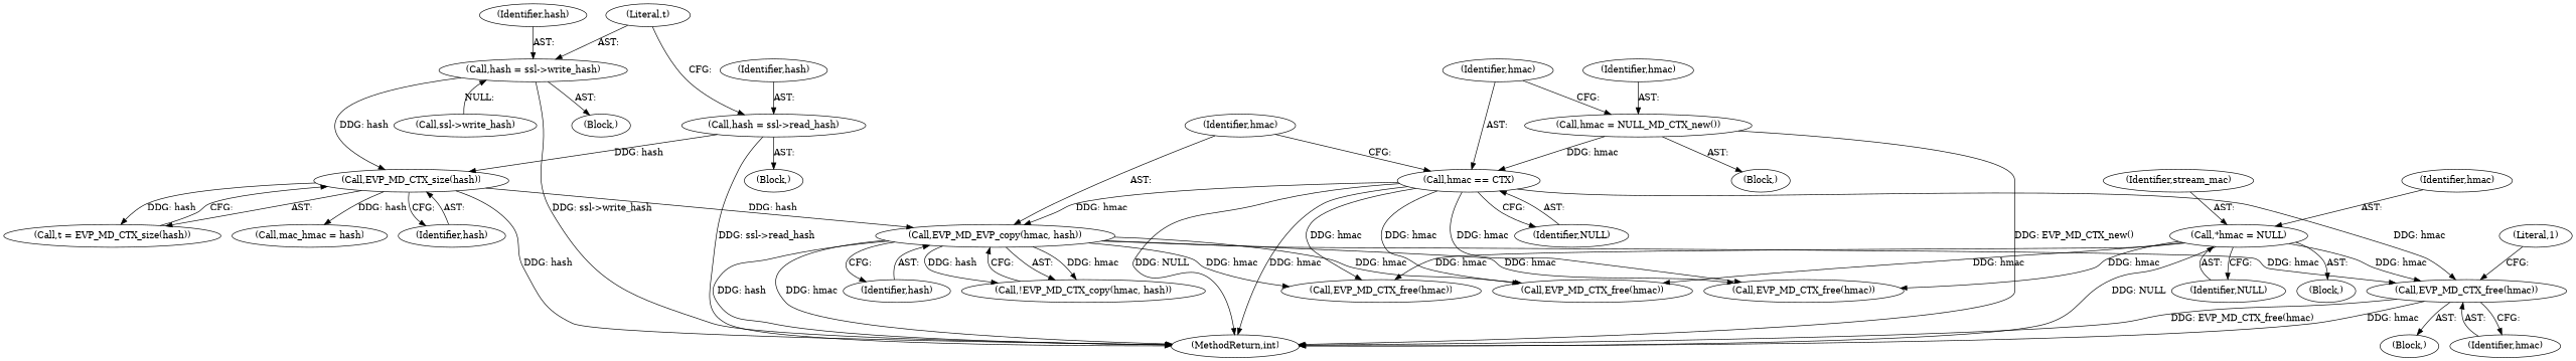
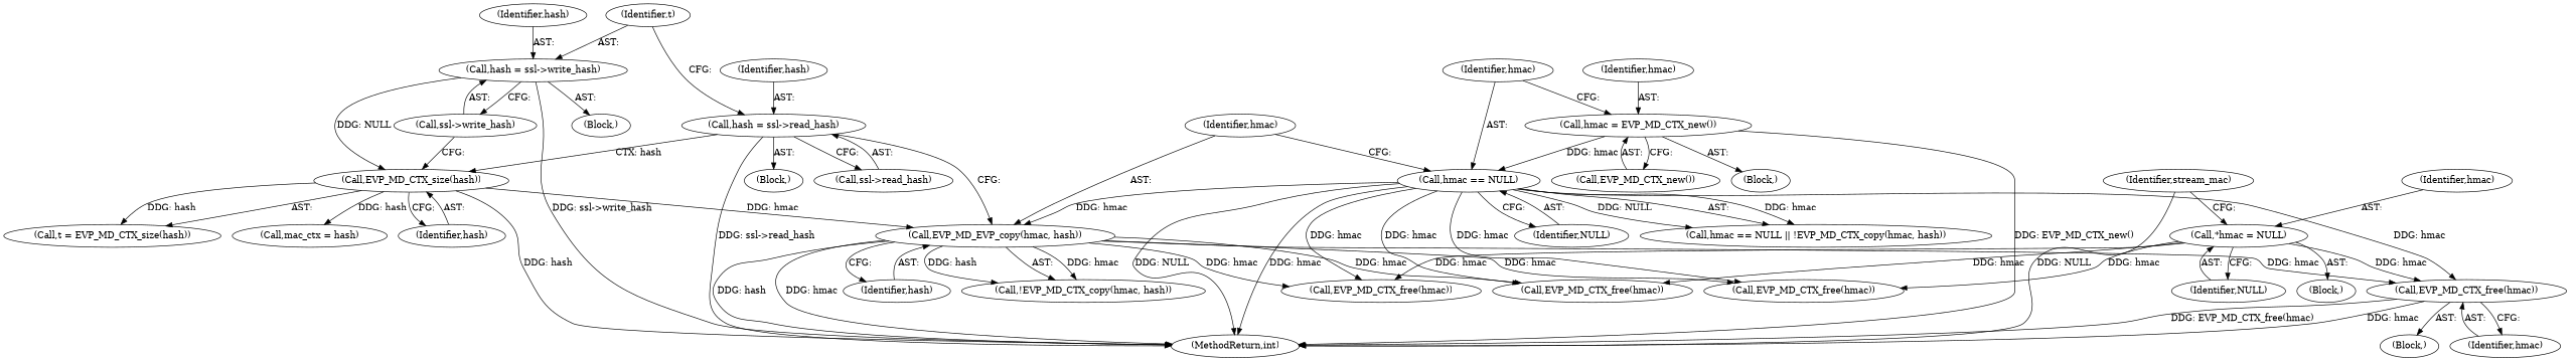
  digraph {
    n1 [label="(Call,EVP_MD_CTX_free(hmac))"]
    n2 [label="(MethodReturn,int)"]
    n3 [label="(Block,)"]
    n4 [label="(Identifier,hmac)"]
    n5 [label="(Call,*hmac = NULL)"]
    n6 [label="(Call,EVP_MD_CTX_free(hmac))"]
    n7 [label="(Identifier,NULL)"]
    n8 [label="(Block,)"]
    n9 [label="(Call,EVP_MD_CTX_free(hmac))"]
    n10 [label="(Call,EVP_MD_CTX_free(hmac))"]
-   n11 [label="(Call,hmac == CTX)"]
+   n11 [label="(Call,hmac == NULL)"]
    n12 [label="(Call,EVP_MD_EVP_copy(hmac, hash))"]
    n13 [label="(Identifier,NULL)"]
+   n14 [label="(Call,hmac == NULL || !EVP_MD_CTX_copy(hmac, hash))"]
    n15 [label="(Call,!EVP_MD_CTX_copy(hmac, hash))"]
    n16 [label="(Identifier,hash)"]
-   n17 [label="(Call,hmac = NULL_MD_CTX_new())"]
+   n17 [label="(Call,hmac = EVP_MD_CTX_new())"]
+   n18 [label="(Call,EVP_MD_CTX_new())"]
    n19 [label="(Block,)"]
    n20 [label="(Call,EVP_MD_CTX_size(hash))"]
    n21 [label="(Identifier,hash)"]
    n22 [label="(Call,t = EVP_MD_CTX_size(hash))"]
-   n23 [label="(Call,mac_hmac = hash)"]
+   n23 [label="(Call,mac_ctx = hash)"]
    n24 [label="(Call,hash = ssl->read_hash)"]
    n25 [label="(Block,)"]
+   n26 [label="(Call,ssl->read_hash)"]
    n27 [label="(Call,hash = ssl->write_hash)"]
    n28 [label="(Block,)"]
    n29 [label="(Call,ssl->write_hash)"]
    n30 [label="(Identifier,hmac)"]
-   n31 [label="(Literal,1)"]
    n32 [label="(Identifier,hmac)"]
    n33 [label="(Identifier,stream_mac)"]
    n34 [label="(Identifier,hash)"]
-   n35 [label="(Literal,t)"]
+   n35 [label="(Identifier,t)"]
    n36 [label="(Identifier,hash)"]
    n37 [label="(Identifier,hmac)"]
    n38 [label="(Identifier,hmac)"]
    n1 -> n2 [label="DDG: EVP_MD_CTX_free(hmac)"]
    n1 -> n2 [label="DDG: hmac"]
    n1 -> n3 [label="AST: "]
    n1 -> n4 [label="CFG: "]
    n4 -> n1 [label="AST: "]
    n5 -> n1 [label="DDG: hmac"]
-   n5 -> n2 [label="DDG: NULL"]
+   n33 -> n2 [label="DDG: NULL"]
    n5 -> n6 [label="DDG: hmac"]
    n5 -> n7 [label="CFG: "]
    n5 -> n8 [label="AST: "]
    n5 -> n9 [label="DDG: hmac"]
    n5 -> n10 [label="DDG: hmac"]
    n7 -> n5 [label="AST: "]
    n11 -> n1 [label="DDG: hmac"]
    n11 -> n2 [label="DDG: NULL"]
    n11 -> n2 [label="DDG: hmac"]
    n11 -> n6 [label="DDG: hmac"]
    n11 -> n9 [label="DDG: hmac"]
    n11 -> n10 [label="DDG: hmac"]
    n11 -> n12 [label="DDG: hmac"]
    n11 -> n13 [label="CFG: "]
+   n11 -> n14 [label="AST: "]
+   n11 -> n14 [label="DDG: hmac"]
+   n11 -> n14 [label="DDG: NULL"]
    n12 -> n1 [label="DDG: hmac"]
    n12 -> n2 [label="DDG: hash"]
    n12 -> n2 [label="DDG: hmac"]
    n12 -> n6 [label="DDG: hmac"]
    n12 -> n9 [label="DDG: hmac"]
    n12 -> n10 [label="DDG: hmac"]
    n12 -> n15 [label="AST: "]
    n12 -> n15 [label="DDG: hmac"]
    n12 -> n15 [label="DDG: hash"]
    n12 -> n16 [label="CFG: "]
    n13 -> n11 [label="AST: "]
-   n15 -> n12 [label="CFG: "]
+   n24 -> n12 [label="CFG: "]
    n16 -> n12 [label="AST: "]
    n17 -> n2 [label="DDG: EVP_MD_CTX_new()"]
    n17 -> n11 [label="DDG: hmac"]
+   n17 -> n18 [label="CFG: "]
    n17 -> n19 [label="AST: "]
+   n18 -> n17 [label="AST: "]
    n20 -> n2 [label="DDG: hash"]
-   n20 -> n12 [label="DDG: hash"]
+   n20 -> n12 [label="DDG: hmac"]
    n20 -> n21 [label="CFG: "]
    n20 -> n22 [label="AST: "]
    n20 -> n22 [label="DDG: hash"]
    n20 -> n23 [label="DDG: hash"]
    n21 -> n20 [label="AST: "]
-   n22 -> n20 [label="CFG: "]
+   n29 -> n20 [label="CFG: "]
    n24 -> n2 [label="DDG: ssl->read_hash"]
-   n24 -> n20 [label="DDG: hash"]
+   n24 -> n20 [label="CTX: hash"]
    n24 -> n25 [label="AST: "]
+   n24 -> n26 [label="CFG: "]
+   n26 -> n24 [label="AST: "]
    n27 -> n2 [label="DDG: ssl->write_hash"]
-   n27 -> n20 [label="DDG: hash"]
+   n27 -> n20 [label="DDG: NULL"]
    n27 -> n28 [label="AST: "]
-   n29 -> n27 [label="NULL: "]
+   n27 -> n29 [label="CFG: "]
+   n29 -> n27 [label="AST: "]
    n30 -> n11 [label="AST: "]
    n30 -> n17 [label="CFG: "]
-   n31 -> n1 [label="CFG: "]
    n32 -> n5 [label="AST: "]
-   n33 -> n5 [label="AST: "]
+   n33 -> n5 [label="CFG: "]
    n34 -> n24 [label="AST: "]
    n35 -> n24 [label="CFG: "]
    n35 -> n27 [label="AST: "]
    n36 -> n27 [label="AST: "]
    n37 -> n11 [label="CFG: "]
    n37 -> n12 [label="AST: "]
    n38 -> n17 [label="AST: "]
  }
